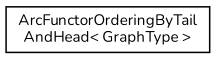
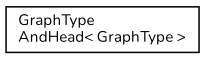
  digraph {
    rankdir=LR
    fontname=Nunito
-   n1 [color=black fillcolor=white fontname=Nunito fontsize=10 height=0.2 label="ArcFunctorOrderingByTail\lAndHead\< GraphType \>" shape=record style=filled width=0.4]
+   n1 [color=black fillcolor=white fontname=Nunito fontsize=10 height=0.2 label="GraphType\lAndHead\< GraphType \>" shape=record style=filled width=0.4]
  }
